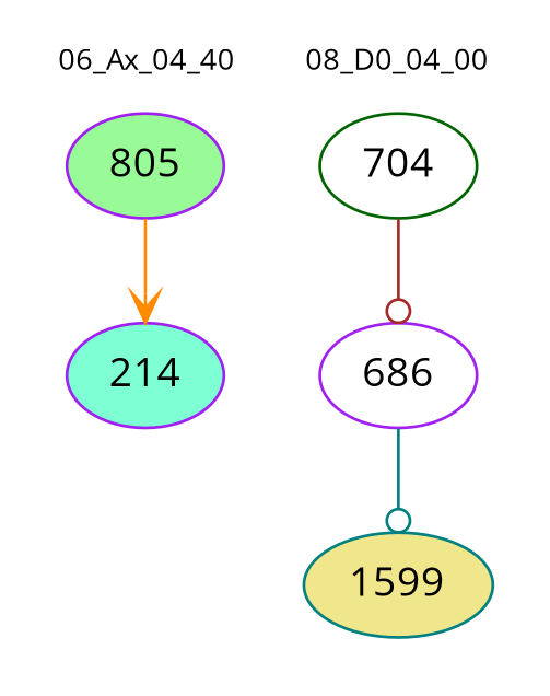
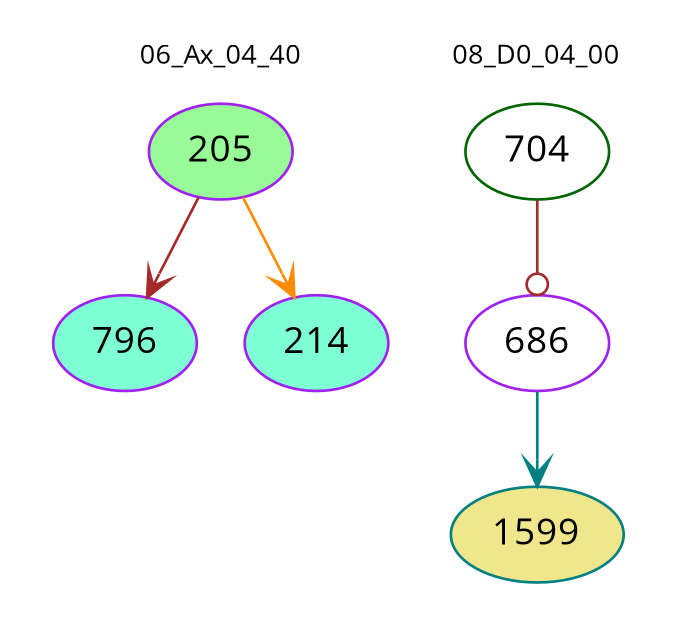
  digraph {
    fontname="Open Sans"
    node [color=purple fillcolor=aquamarine fontname="Open Sans" style=filled]
    edge [arrowhead=vee color=brown fontname="Open Sans"]
-   n1 [fillcolor=palegreen label=805]
+   n1 [fillcolor=palegreen label=205]
+   n2 [label=796]
    n3 [label=214]
    n4 [fillcolor=white label=686]
    n5 [color=darkgreen fillcolor=white label=704]
    n6 [color=teal fillcolor=khaki label=1599]
    subgraph cluster_1 {
      color=white
      fontsize=10
      label="06_Ax_04_40"
      n1
+     n2
      n3
    }
    subgraph cluster_2 {
      color=white
      fontsize=10
      label="08_D0_04_00"
      n4
      n5
      n6
    }
+   n1 -> n2
    n1 -> n3 [color=darkorange]
-   n4 -> n6 [arrowhead=odot color=teal]
+   n4 -> n6 [color=teal]
    n5 -> n4 [arrowhead=odot]
  }
